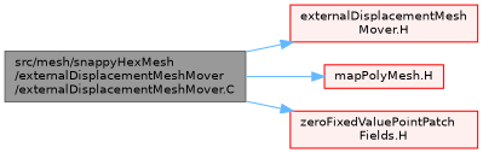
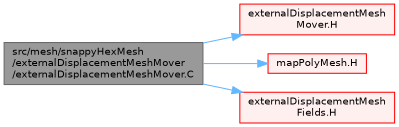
  digraph {
    rankdir=LR
    node [color=red fillcolor="#FFF0F0" fontname=Helvetica fontsize=10 shape=box style=filled]
    edge [color=steelblue1 fontname=Helvetica fontsize=10 labelfontname=Helvetica labelfontsize=10 style=solid]
    n1 [color=gray40 fillcolor=grey60 fontcolor=black height=0.2 label="src/mesh/snappyHexMesh\l/externalDisplacementMeshMover\l/externalDisplacementMeshMover.C" width=0.4]
    n2 [height=0.2 label="externalDisplacementMesh\lMover.H" width=0.4]
    n3 [height=0.2 label="mapPolyMesh.H" width=0.4]
-   n4 [height=0.2 label="zeroFixedValuePointPatch\lFields.H" width=0.4]
+   n4 [height=0.2 label="externalDisplacementMesh\lFields.H" width=0.4]
    n1 -> n2
    n1 -> n3
    n1 -> n4
  }
